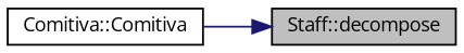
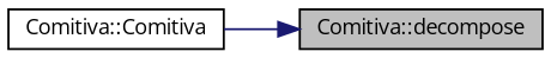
  digraph {
    rankdir=RL
    fontname="Open Sans"
    node [color=black fontname="Open Sans" fontsize=10 shape=record style=filled]
-   n1 [fillcolor=grey75 fontcolor=black height=0.2 label="Staff::decompose" width=0.4]
+   n1 [fillcolor=grey75 fontcolor=black height=0.2 label="Comitiva::decompose" width=0.4]
    n2 [fillcolor=white height=0.2 label="Comitiva::Comitiva" width=0.4]
    n1 -> n2 [color=midnightblue dir=back fontname="Open Sans" fontsize=10 labelfontname=Helvetica labelfontsize=10 style=solid]
  }
